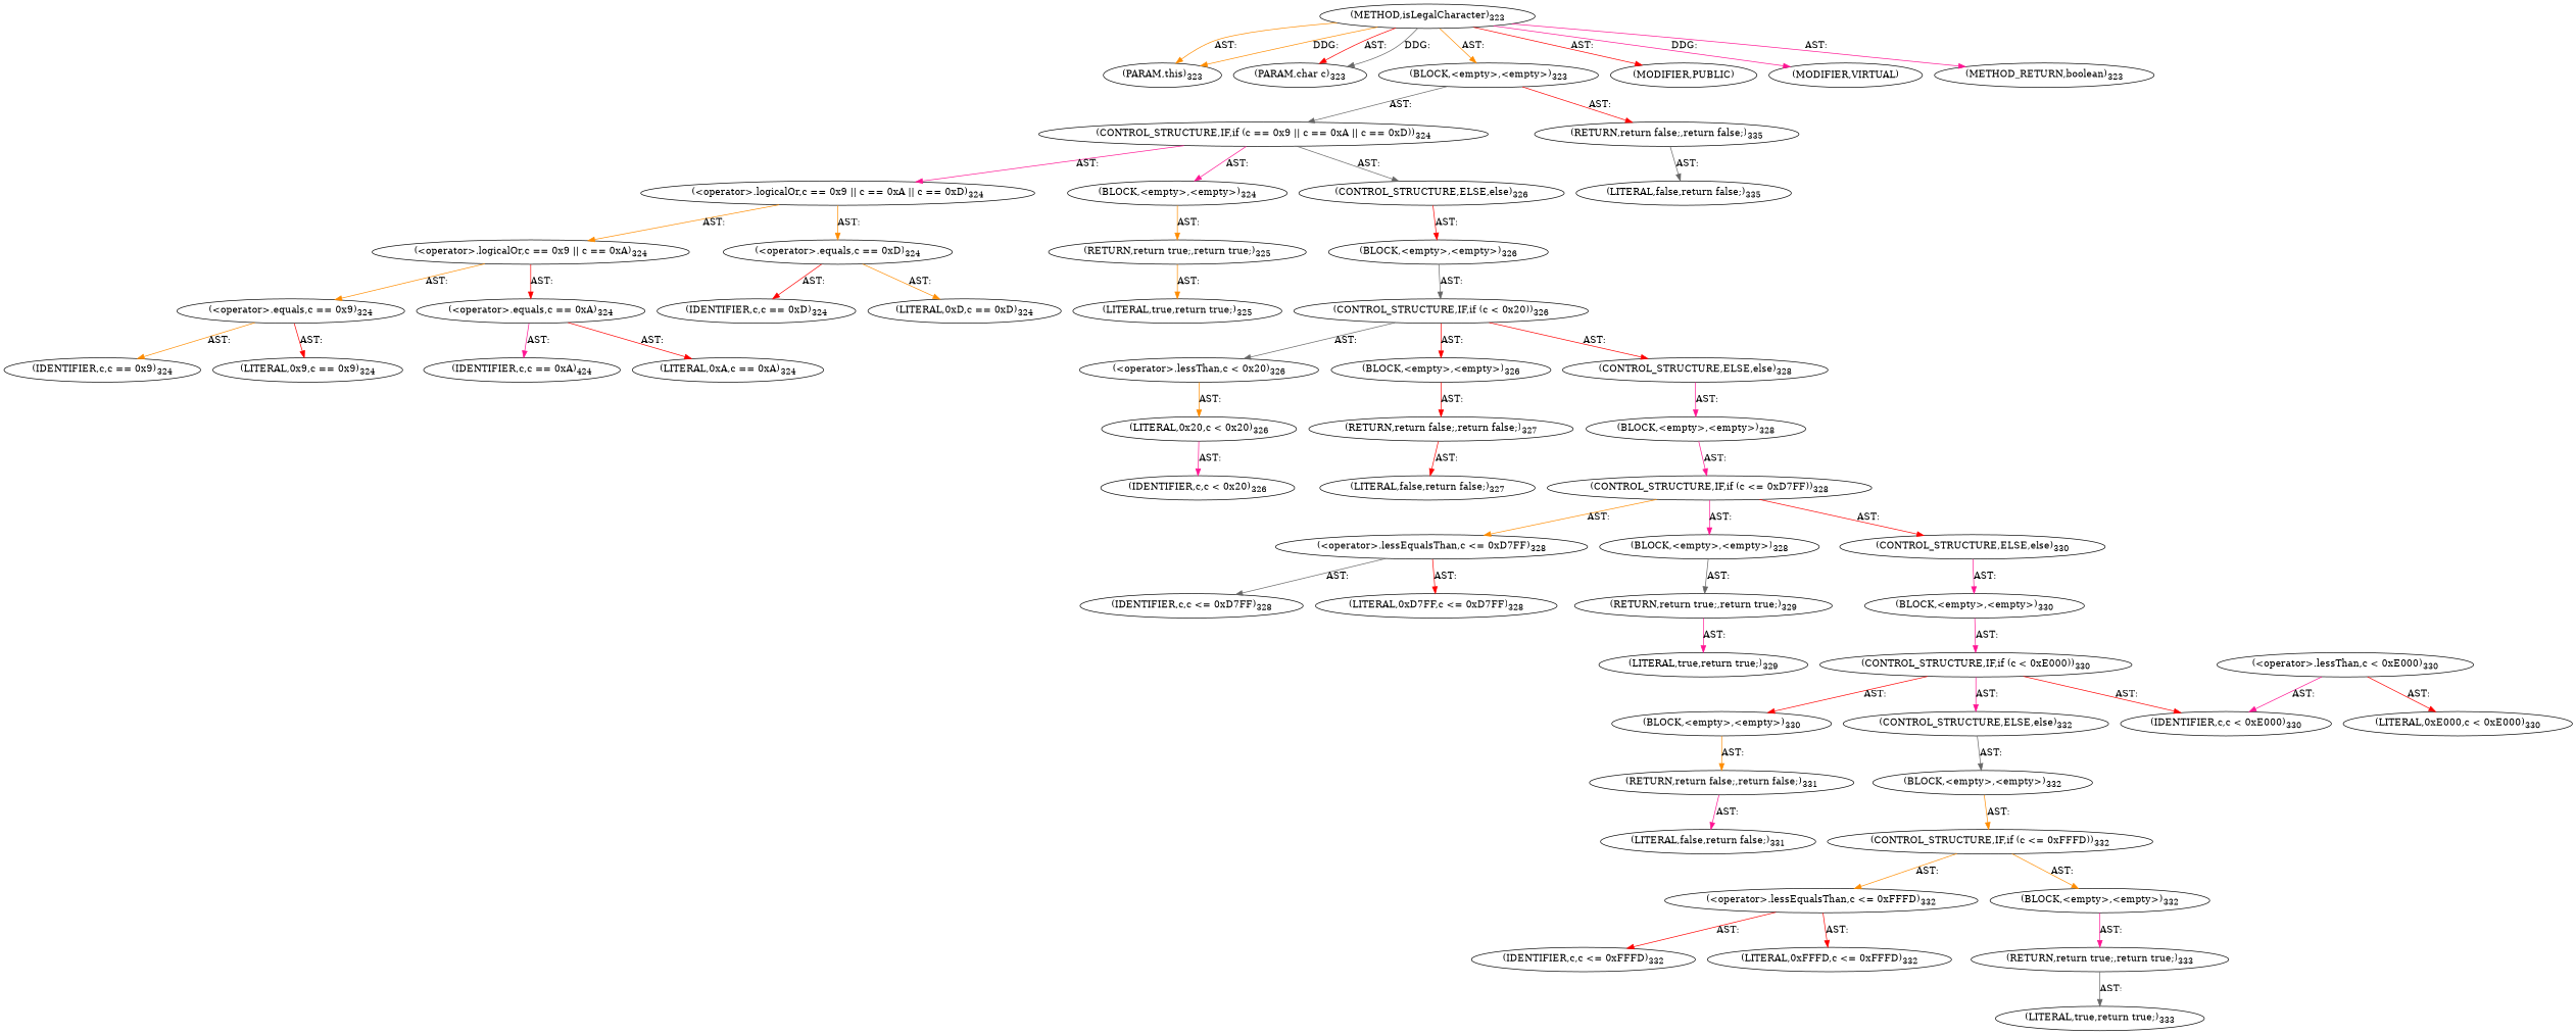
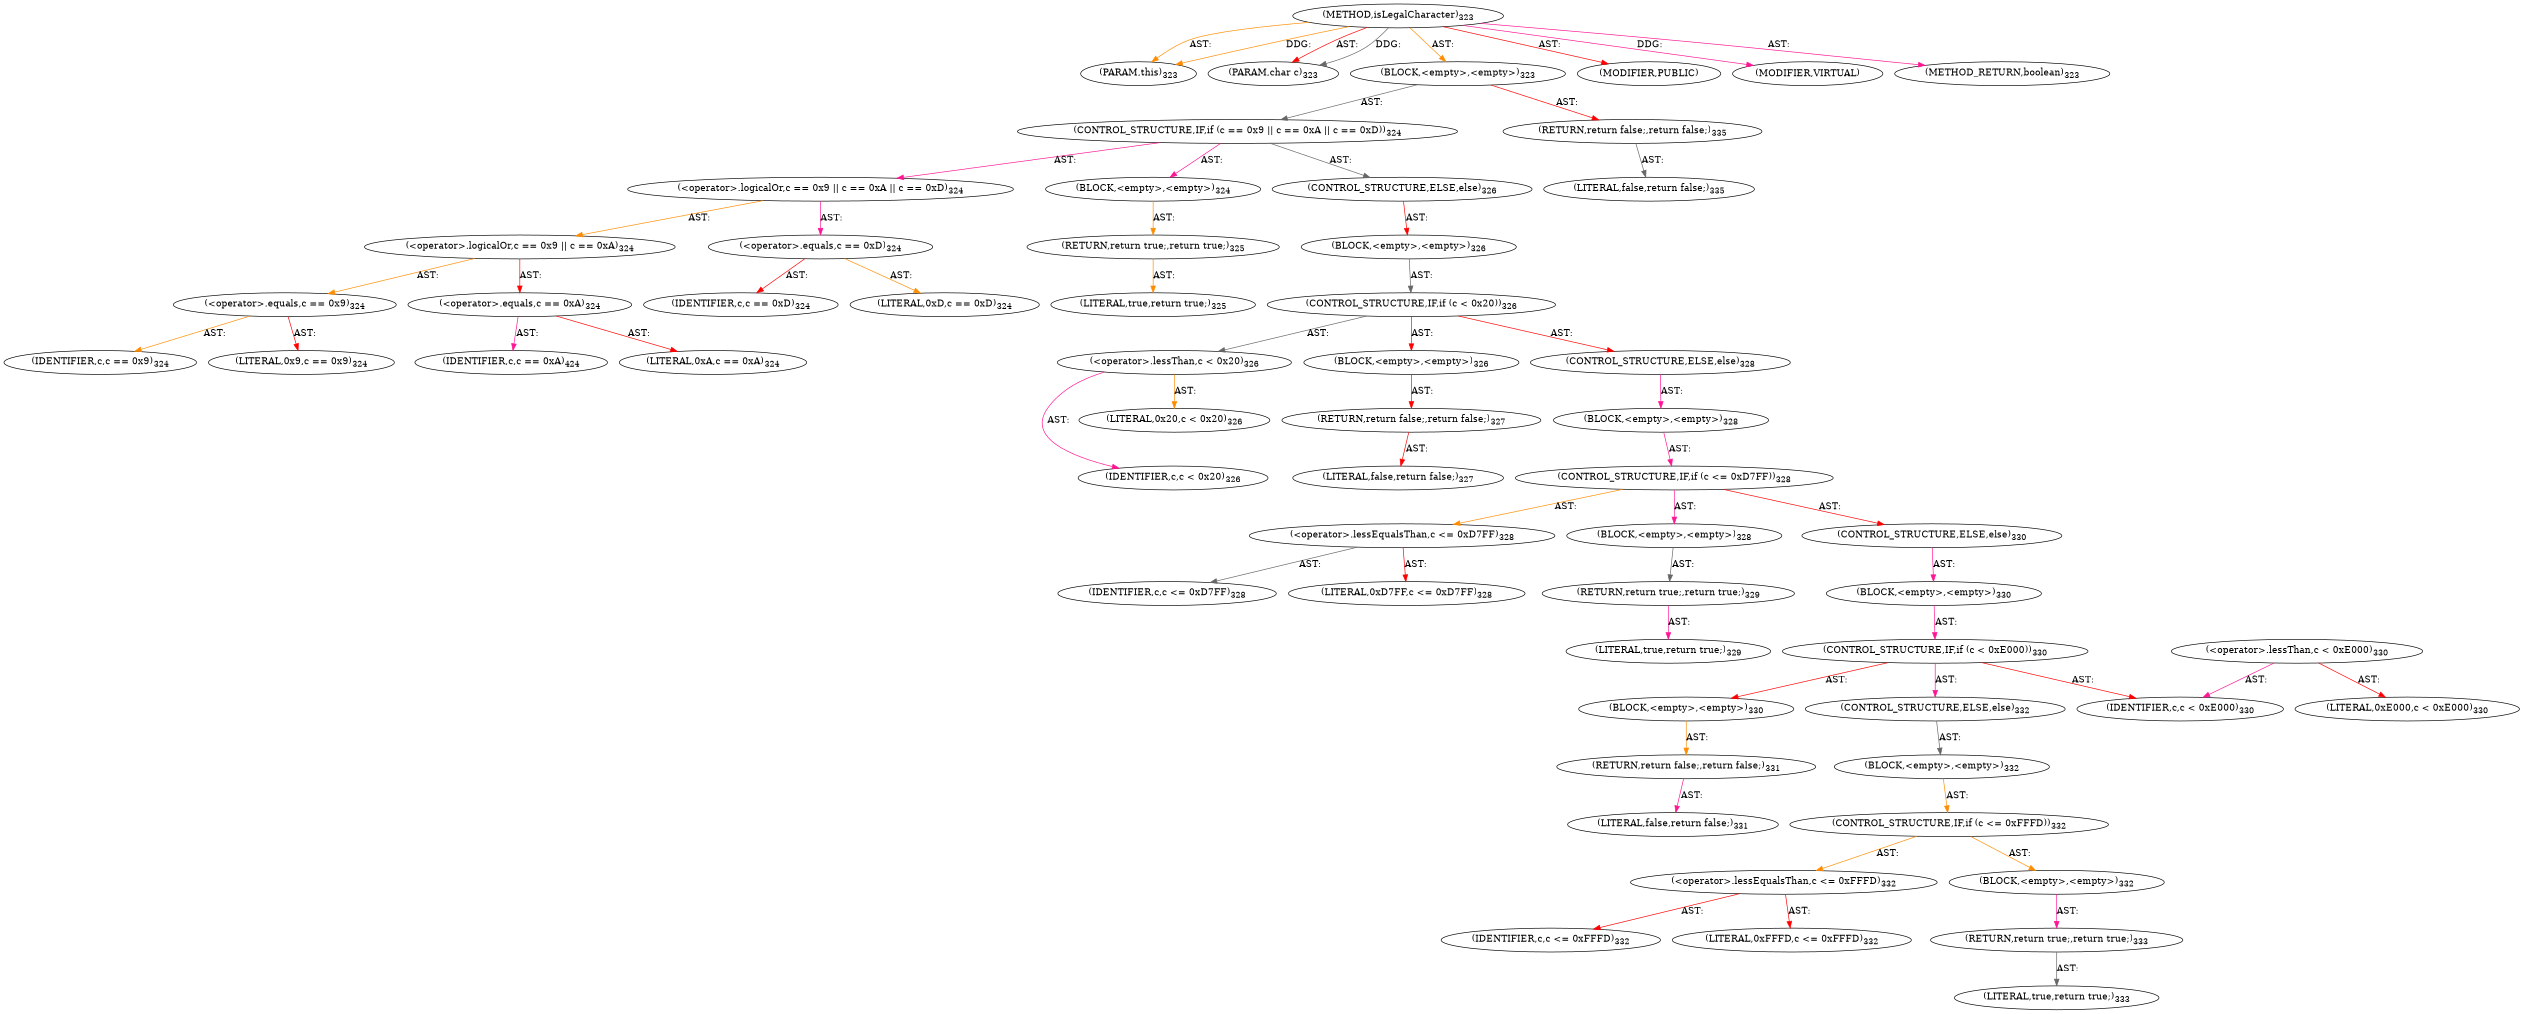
  digraph {
    edge [color=red]
    n1 [label=<(METHOD,isLegalCharacter)<SUB>323</SUB>>]
    n2 [label=<(PARAM,this)<SUB>323</SUB>>]
    n3 [label=<(PARAM,char c)<SUB>323</SUB>>]
    n4 [label=<(BLOCK,&lt;empty&gt;,&lt;empty&gt;)<SUB>323</SUB>>]
    n5 [label=<(MODIFIER,PUBLIC)>]
    n6 [label=<(MODIFIER,VIRTUAL)>]
    n7 [label=<(METHOD_RETURN,boolean)<SUB>323</SUB>>]
    n8 [label=<(CONTROL_STRUCTURE,IF,if (c == 0x9 || c == 0xA || c == 0xD))<SUB>324</SUB>>]
    n9 [label=<(RETURN,return false;,return false;)<SUB>335</SUB>>]
    n10 [label=<(&lt;operator&gt;.logicalOr,c == 0x9 || c == 0xA || c == 0xD)<SUB>324</SUB>>]
    n11 [label=<(BLOCK,&lt;empty&gt;,&lt;empty&gt;)<SUB>324</SUB>>]
    n12 [label=<(CONTROL_STRUCTURE,ELSE,else)<SUB>326</SUB>>]
    n13 [label=<(LITERAL,false,return false;)<SUB>335</SUB>>]
    n14 [label=<(&lt;operator&gt;.logicalOr,c == 0x9 || c == 0xA)<SUB>324</SUB>>]
    n15 [label=<(&lt;operator&gt;.equals,c == 0xD)<SUB>324</SUB>>]
    n16 [label=<(RETURN,return true;,return true;)<SUB>325</SUB>>]
    n17 [label=<(BLOCK,&lt;empty&gt;,&lt;empty&gt;)<SUB>326</SUB>>]
    n18 [label=<(&lt;operator&gt;.equals,c == 0x9)<SUB>324</SUB>>]
    n19 [label=<(&lt;operator&gt;.equals,c == 0xA)<SUB>324</SUB>>]
    n20 [label=<(IDENTIFIER,c,c == 0xD)<SUB>324</SUB>>]
    n21 [label=<(LITERAL,0xD,c == 0xD)<SUB>324</SUB>>]
    n22 [label=<(IDENTIFIER,c,c == 0x9)<SUB>324</SUB>>]
    n23 [label=<(LITERAL,0x9,c == 0x9)<SUB>324</SUB>>]
    n24 [label=<(IDENTIFIER,c,c == 0xA)<SUB>424</SUB>>]
    n25 [label=<(LITERAL,0xA,c == 0xA)<SUB>324</SUB>>]
    n26 [label=<(LITERAL,true,return true;)<SUB>325</SUB>>]
    n27 [label=<(CONTROL_STRUCTURE,IF,if (c &lt; 0x20))<SUB>326</SUB>>]
    n28 [label=<(&lt;operator&gt;.lessThan,c &lt; 0x20)<SUB>326</SUB>>]
    n29 [label=<(BLOCK,&lt;empty&gt;,&lt;empty&gt;)<SUB>326</SUB>>]
    n30 [label=<(CONTROL_STRUCTURE,ELSE,else)<SUB>328</SUB>>]
    n31 [label=<(IDENTIFIER,c,c &lt; 0x20)<SUB>326</SUB>>]
    n32 [label=<(LITERAL,0x20,c &lt; 0x20)<SUB>326</SUB>>]
    n33 [label=<(RETURN,return false;,return false;)<SUB>327</SUB>>]
    n34 [label=<(BLOCK,&lt;empty&gt;,&lt;empty&gt;)<SUB>328</SUB>>]
    n35 [label=<(LITERAL,false,return false;)<SUB>327</SUB>>]
    n36 [label=<(CONTROL_STRUCTURE,IF,if (c &lt;= 0xD7FF))<SUB>328</SUB>>]
    n37 [label=<(&lt;operator&gt;.lessEqualsThan,c &lt;= 0xD7FF)<SUB>328</SUB>>]
    n38 [label=<(BLOCK,&lt;empty&gt;,&lt;empty&gt;)<SUB>328</SUB>>]
    n39 [label=<(CONTROL_STRUCTURE,ELSE,else)<SUB>330</SUB>>]
    n40 [label=<(IDENTIFIER,c,c &lt;= 0xD7FF)<SUB>328</SUB>>]
    n41 [label=<(LITERAL,0xD7FF,c &lt;= 0xD7FF)<SUB>328</SUB>>]
    n42 [label=<(RETURN,return true;,return true;)<SUB>329</SUB>>]
    n43 [label=<(BLOCK,&lt;empty&gt;,&lt;empty&gt;)<SUB>330</SUB>>]
    n44 [label=<(LITERAL,true,return true;)<SUB>329</SUB>>]
    n45 [label=<(CONTROL_STRUCTURE,IF,if (c &lt; 0xE000))<SUB>330</SUB>>]
    n46 [label=<(BLOCK,&lt;empty&gt;,&lt;empty&gt;)<SUB>330</SUB>>]
    n47 [label=<(CONTROL_STRUCTURE,ELSE,else)<SUB>332</SUB>>]
    n48 [label=<(IDENTIFIER,c,c &lt; 0xE000)<SUB>330</SUB>>]
    n49 [label=<(&lt;operator&gt;.lessThan,c &lt; 0xE000)<SUB>330</SUB>>]
    n50 [label=<(LITERAL,0xE000,c &lt; 0xE000)<SUB>330</SUB>>]
    n51 [label=<(RETURN,return false;,return false;)<SUB>331</SUB>>]
    n52 [label=<(BLOCK,&lt;empty&gt;,&lt;empty&gt;)<SUB>332</SUB>>]
    n53 [label=<(LITERAL,false,return false;)<SUB>331</SUB>>]
    n54 [label=<(CONTROL_STRUCTURE,IF,if (c &lt;= 0xFFFD))<SUB>332</SUB>>]
    n55 [label=<(&lt;operator&gt;.lessEqualsThan,c &lt;= 0xFFFD)<SUB>332</SUB>>]
    n56 [label=<(BLOCK,&lt;empty&gt;,&lt;empty&gt;)<SUB>332</SUB>>]
    n57 [label=<(IDENTIFIER,c,c &lt;= 0xFFFD)<SUB>332</SUB>>]
    n58 [label=<(LITERAL,0xFFFD,c &lt;= 0xFFFD)<SUB>332</SUB>>]
    n59 [label=<(RETURN,return true;,return true;)<SUB>333</SUB>>]
    n60 [label=<(LITERAL,true,return true;)<SUB>333</SUB>>]
    n1 -> n2 [color=darkorange label="AST: "]
    n1 -> n2 [color=darkorange label="DDG: "]
    n1 -> n3 [label="AST: "]
    n1 -> n3 [color=gray40 label="DDG: "]
    n1 -> n4 [color=darkorange label="AST: "]
    n1 -> n5 [label="AST: "]
    n1 -> n6 [color=deeppink label="DDG: "]
    n1 -> n7 [color=deeppink label="AST: "]
    n4 -> n8 [color=gray40 label="AST: "]
    n4 -> n9 [label="AST: "]
    n8 -> n10 [color=deeppink label="AST: "]
    n8 -> n11 [color=deeppink label="AST: "]
    n8 -> n12 [color=gray40 label="AST: "]
    n9 -> n13 [color=gray40 label="AST: "]
    n10 -> n14 [color=darkorange label="AST: "]
-   n10 -> n15 [color=darkorange label="AST: "]
+   n10 -> n15 [color=deeppink label="AST: "]
    n11 -> n16 [color=darkorange label="AST: "]
    n12 -> n17 [label="AST: "]
    n14 -> n18 [color=darkorange label="AST: "]
    n14 -> n19 [label="AST: "]
    n15 -> n20 [label="AST: "]
    n15 -> n21 [color=darkorange label="AST: "]
    n16 -> n26 [color=darkorange label="AST: "]
    n17 -> n27 [color=gray40 label="AST: "]
    n18 -> n22 [color=darkorange label="AST: "]
    n18 -> n23 [label="AST: "]
    n19 -> n24 [color=deeppink label="AST: "]
    n19 -> n25 [label="AST: "]
    n27 -> n28 [color=gray40 label="AST: "]
    n27 -> n29 [label="AST: "]
    n27 -> n30 [label="AST: "]
-   n32 -> n31 [color=deeppink label="AST: "]
+   n28 -> n31 [color=deeppink label="AST: "]
    n28 -> n32 [color=darkorange label="AST: "]
    n29 -> n33 [label="AST: "]
    n30 -> n34 [color=deeppink label="AST: "]
    n33 -> n35 [label="AST: "]
    n34 -> n36 [color=deeppink label="AST: "]
    n36 -> n37 [color=darkorange label="AST: "]
    n36 -> n38 [color=deeppink label="AST: "]
    n36 -> n39 [label="AST: "]
    n37 -> n40 [color=gray40 label="AST: "]
    n37 -> n41 [label="AST: "]
    n38 -> n42 [color=gray40 label="AST: "]
    n39 -> n43 [color=deeppink label="AST: "]
    n42 -> n44 [color=deeppink label="AST: "]
    n43 -> n45 [color=deeppink label="AST: "]
    n45 -> n46 [label="AST: "]
    n45 -> n47 [color=deeppink label="AST: "]
    n45 -> n48 [label="AST: "]
    n46 -> n51 [color=darkorange label="AST: "]
    n47 -> n52 [color=gray40 label="AST: "]
    n49 -> n48 [color=deeppink label="AST: "]
    n49 -> n50 [label="AST: "]
    n51 -> n53 [color=deeppink label="AST: "]
    n52 -> n54 [color=darkorange label="AST: "]
    n54 -> n55 [color=darkorange label="AST: "]
    n54 -> n56 [color=darkorange label="AST: "]
    n55 -> n57 [label="AST: "]
    n55 -> n58 [label="AST: "]
    n56 -> n59 [color=deeppink label="AST: "]
    n59 -> n60 [color=gray40 label="AST: "]
  }
